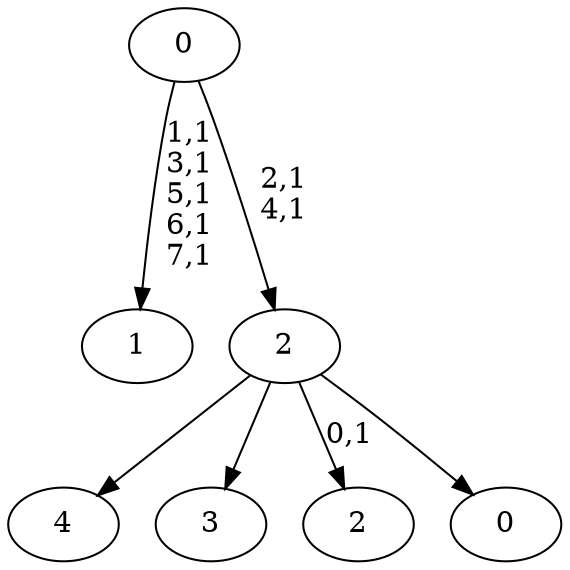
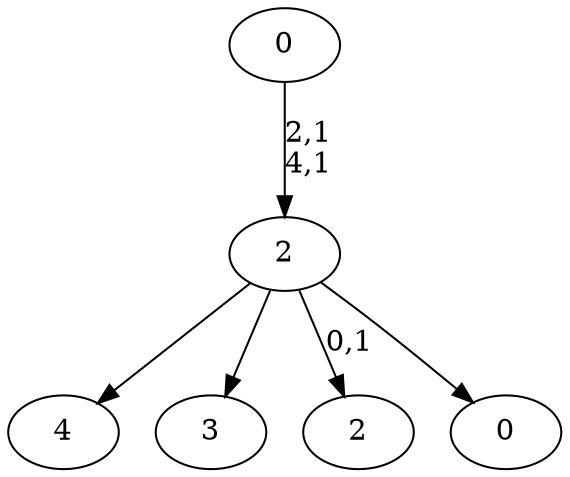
  digraph {
    n1 [label=4]
    n2 [label=3]
    n3 [label=2]
-   n4 [label=1]
    n5 [label=0]
    2
    0
    2 -> n1
    2 -> n2
    2 -> n3 [label="0,1"]
    2 -> n5
-   0 -> n4 [label="1,1\n3,1\n5,1\n6,1\n7,1"]
    0 -> 2 [label="2,1\n4,1"]
  }
